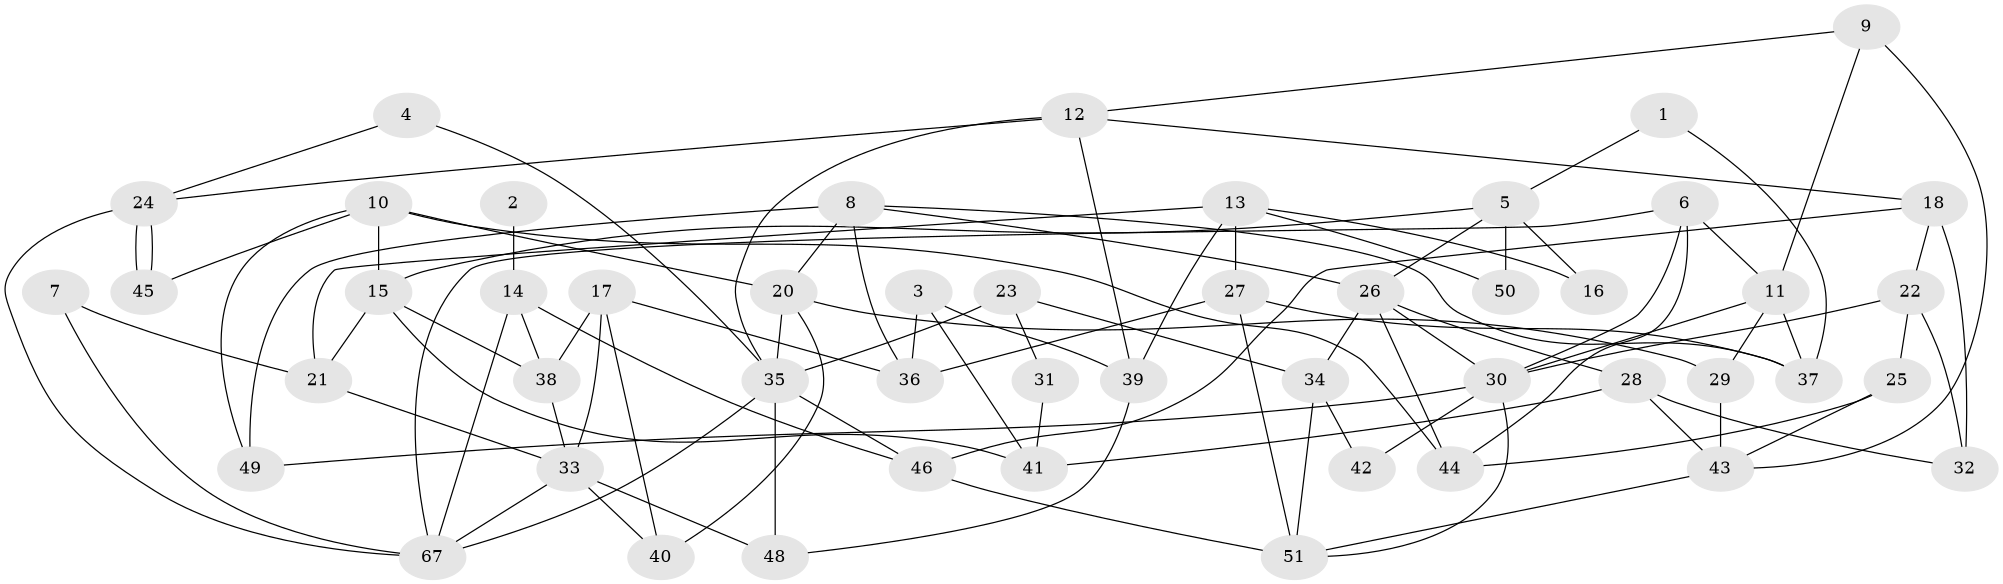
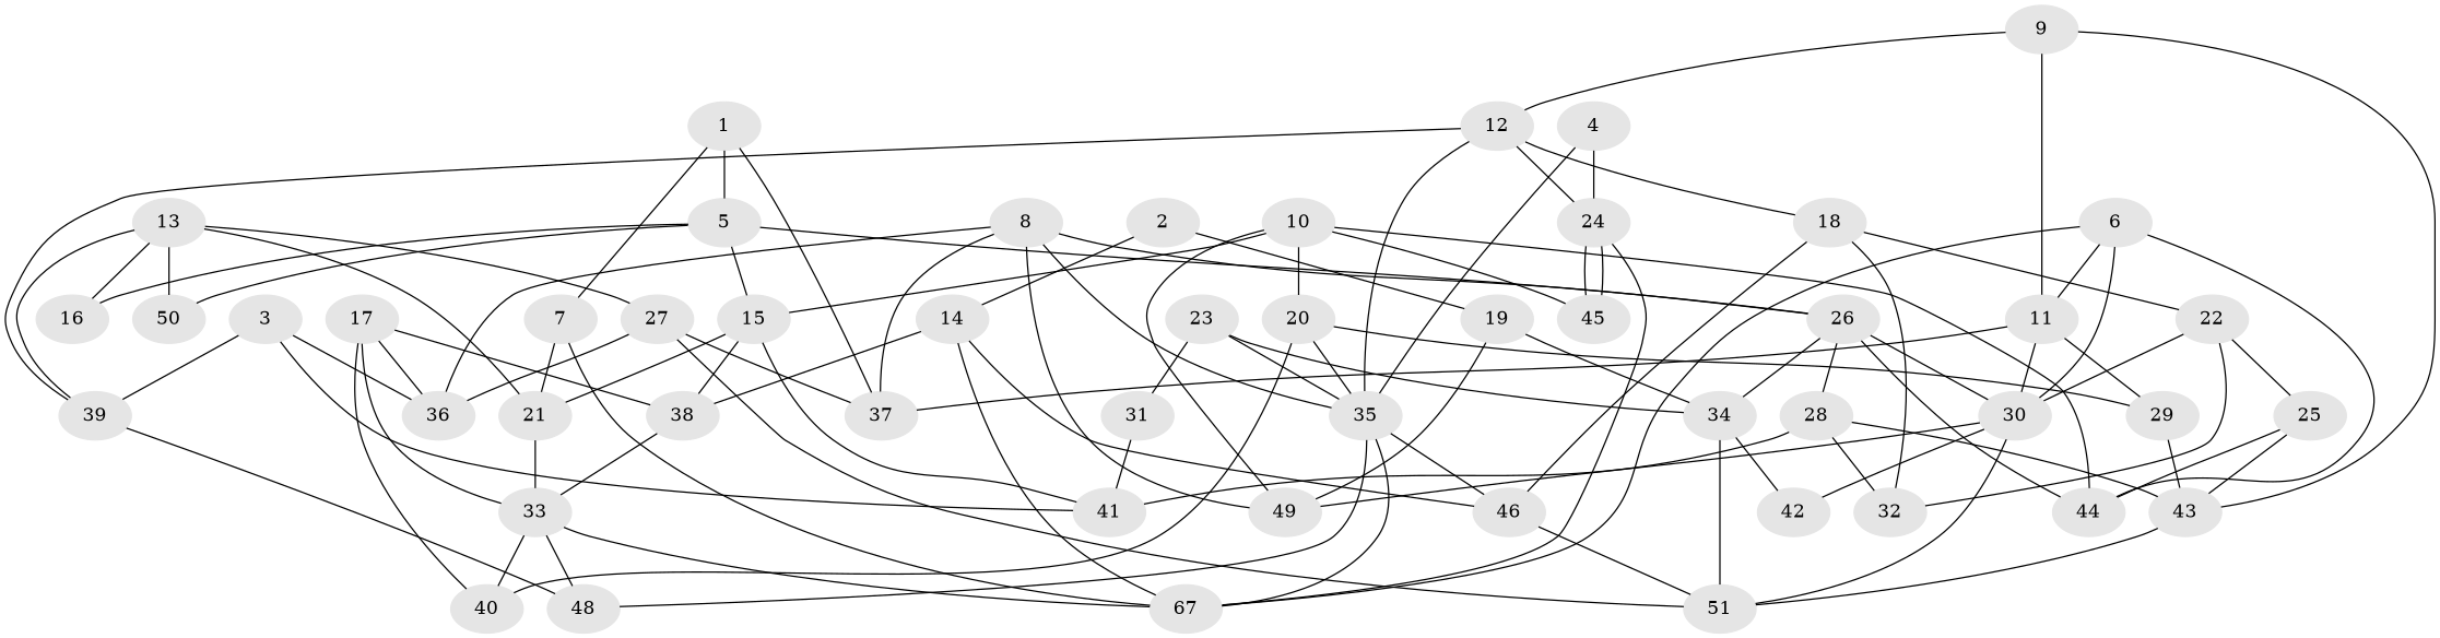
  graph {
    node [color=gray90 style=filled]
    1
    5
    7
    37
    15
    16
    26
    50
    n9 [label=67]
    21
    2
    14
+   19
    38
    46
    49
    34
    3
    36
    39
    41
    48
    4
    24
    35
    45
    30
    44
    28
    6
    11
    29
    51
    42
    33
    8
    20
    40
    9
    12
    43
    18
    10
    22
    32
    13
    27
    17
    25
    23
    31
    1 -- 5
+   1 -- 7
    1 -- 37
    5 -- 15
    5 -- 16
    5 -- 26
    5 -- 50
    7 -- n9
    7 -- 21
    15 -- 21
    15 -- 38
    15 -- 41
    26 -- 34
    26 -- 30
    26 -- 44
    26 -- 28
    21 -- 33
    2 -- 14
+   2 -- 19
    14 -- n9
    14 -- 38
    14 -- 46
+   19 -- 49
+   19 -- 34
    38 -- 33
    46 -- 51
    34 -- 51
    34 -- 42
    3 -- 36
    3 -- 39
    3 -- 41
    39 -- 48
    4 -- 24
    4 -- 35
    24 -- n9
    24 -- 45
    24 -- 45
    35 -- n9
    35 -- 46
    35 -- 48
    30 -- 49
    30 -- 51
    30 -- 42
    28 -- 41
    28 -- 43
    28 -- 32
    6 -- n9
    6 -- 30
    6 -- 44
    6 -- 11
    11 -- 37
    11 -- 30
    11 -- 29
    29 -- 43
    33 -- n9
    33 -- 48
    33 -- 40
    8 -- 37
    8 -- 26
    8 -- 49
    8 -- 36
-   8 -- 20
+   8 -- 35
    20 -- 35
    20 -- 29
    20 -- 40
    9 -- 11
    9 -- 12
    9 -- 43
    12 -- 39
    12 -- 24
    12 -- 35
    12 -- 18
    43 -- 51
    18 -- 46
    18 -- 22
    18 -- 32
    10 -- 15
    10 -- 49
    10 -- 45
    10 -- 44
    10 -- 20
    22 -- 30
    22 -- 32
    22 -- 25
    13 -- 16
    13 -- 50
    13 -- 21
    13 -- 39
    13 -- 27
    27 -- 37
    27 -- 36
    27 -- 51
    17 -- 38
    17 -- 36
    17 -- 33
    17 -- 40
    25 -- 44
    25 -- 43
    23 -- 34
    23 -- 35
    23 -- 31
    31 -- 41
  }
